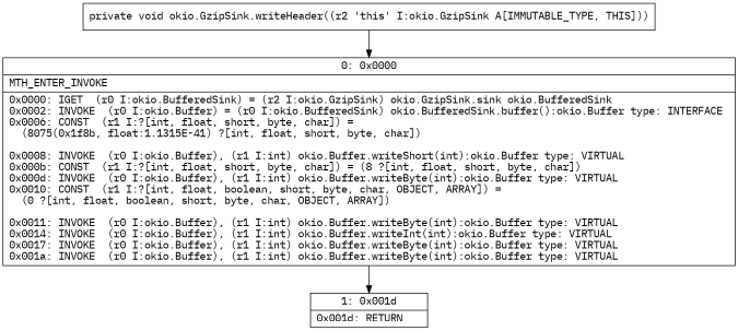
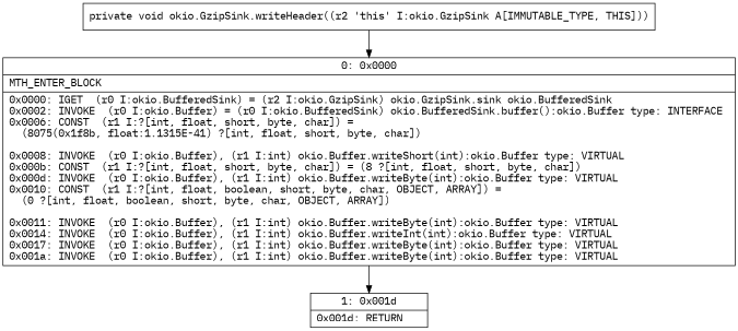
  digraph {
    fontname="IBM Plex Mono"
    node [shape=record fontname="IBM Plex Mono"]
    edge [fontname="IBM Plex Mono"]
-   n1 [label="{0\:\ 0x0000|MTH_ENTER_INVOKE\l|0x0000: IGET  (r0 I:okio.BufferedSink) = (r2 I:okio.GzipSink) okio.GzipSink.sink okio.BufferedSink \l0x0002: INVOKE  (r0 I:okio.Buffer) = (r0 I:okio.BufferedSink) okio.BufferedSink.buffer():okio.Buffer type: INTERFACE \l0x0006: CONST  (r1 I:?[int, float, short, byte, char]) = \l  (8075(0x1f8b, float:1.1315E\-41) ?[int, float, short, byte, char])\l \l0x0008: INVOKE  (r0 I:okio.Buffer), (r1 I:int) okio.Buffer.writeShort(int):okio.Buffer type: VIRTUAL \l0x000b: CONST  (r1 I:?[int, float, short, byte, char]) = (8 ?[int, float, short, byte, char]) \l0x000d: INVOKE  (r0 I:okio.Buffer), (r1 I:int) okio.Buffer.writeByte(int):okio.Buffer type: VIRTUAL \l0x0010: CONST  (r1 I:?[int, float, boolean, short, byte, char, OBJECT, ARRAY]) = \l  (0 ?[int, float, boolean, short, byte, char, OBJECT, ARRAY])\l \l0x0011: INVOKE  (r0 I:okio.Buffer), (r1 I:int) okio.Buffer.writeByte(int):okio.Buffer type: VIRTUAL \l0x0014: INVOKE  (r0 I:okio.Buffer), (r1 I:int) okio.Buffer.writeInt(int):okio.Buffer type: VIRTUAL \l0x0017: INVOKE  (r0 I:okio.Buffer), (r1 I:int) okio.Buffer.writeByte(int):okio.Buffer type: VIRTUAL \l0x001a: INVOKE  (r0 I:okio.Buffer), (r1 I:int) okio.Buffer.writeByte(int):okio.Buffer type: VIRTUAL \l}"]
+   n1 [label="{0\:\ 0x0000|MTH_ENTER_BLOCK\l|0x0000: IGET  (r0 I:okio.BufferedSink) = (r2 I:okio.GzipSink) okio.GzipSink.sink okio.BufferedSink \l0x0002: INVOKE  (r0 I:okio.Buffer) = (r0 I:okio.BufferedSink) okio.BufferedSink.buffer():okio.Buffer type: INTERFACE \l0x0006: CONST  (r1 I:?[int, float, short, byte, char]) = \l  (8075(0x1f8b, float:1.1315E\-41) ?[int, float, short, byte, char])\l \l0x0008: INVOKE  (r0 I:okio.Buffer), (r1 I:int) okio.Buffer.writeShort(int):okio.Buffer type: VIRTUAL \l0x000b: CONST  (r1 I:?[int, float, short, byte, char]) = (8 ?[int, float, short, byte, char]) \l0x000d: INVOKE  (r0 I:okio.Buffer), (r1 I:int) okio.Buffer.writeByte(int):okio.Buffer type: VIRTUAL \l0x0010: CONST  (r1 I:?[int, float, boolean, short, byte, char, OBJECT, ARRAY]) = \l  (0 ?[int, float, boolean, short, byte, char, OBJECT, ARRAY])\l \l0x0011: INVOKE  (r0 I:okio.Buffer), (r1 I:int) okio.Buffer.writeByte(int):okio.Buffer type: VIRTUAL \l0x0014: INVOKE  (r0 I:okio.Buffer), (r1 I:int) okio.Buffer.writeInt(int):okio.Buffer type: VIRTUAL \l0x0017: INVOKE  (r0 I:okio.Buffer), (r1 I:int) okio.Buffer.writeByte(int):okio.Buffer type: VIRTUAL \l0x001a: INVOKE  (r0 I:okio.Buffer), (r1 I:int) okio.Buffer.writeByte(int):okio.Buffer type: VIRTUAL \l}"]
    n2 [label="{1\:\ 0x001d|0x001d: RETURN   \l}"]
    n3 [label="{private void okio.GzipSink.writeHeader((r2 'this' I:okio.GzipSink A[IMMUTABLE_TYPE, THIS])) }"]
    n1 -> n2
    n3 -> n1
  }
